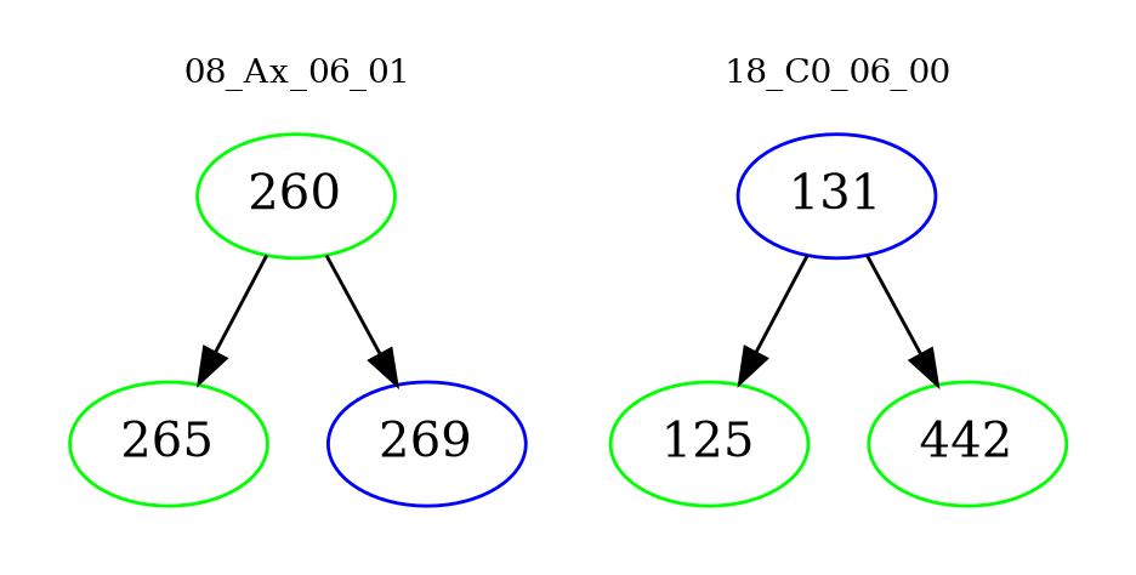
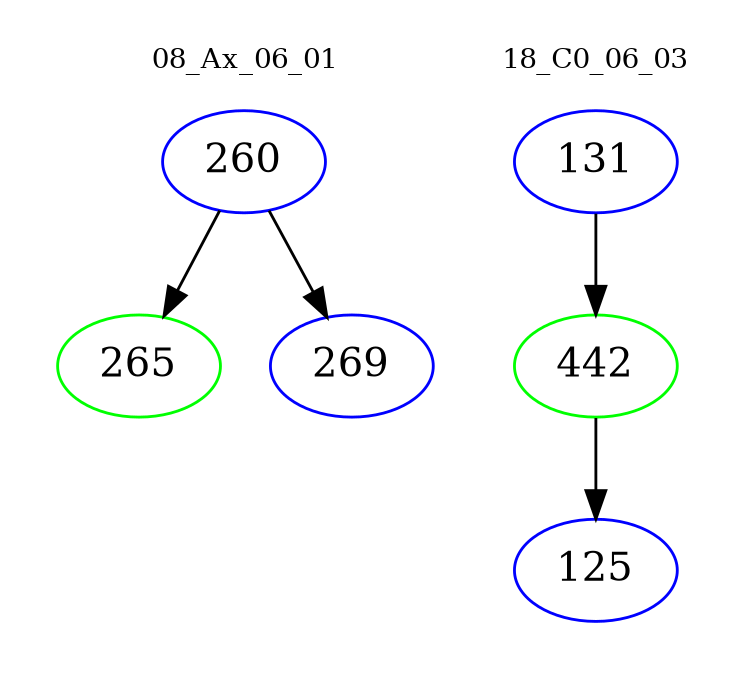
  digraph {
    node [color=blue]
    edge [color=black]
-   n1 [color=green label=260]
+   n1 [label=260]
    n2 [color=green label=265]
    n3 [label=269]
    n4 [label=131]
-   n5 [color=green label=125]
+   n5 [label=125]
    n6 [color=green label=442]
    subgraph cluster_1 {
      color=white
      fontsize=10
      label="08_Ax_06_01"
      n1
      n2
      n3
    }
    subgraph cluster_2 {
      color=white
      fontsize=10
-     label="18_C0_06_00"
+     label="18_C0_06_03"
      n4
      n5
      n6
    }
    n1 -> n2
    n1 -> n3
-   n4 -> n5
+   n6 -> n5
    n4 -> n6
  }
